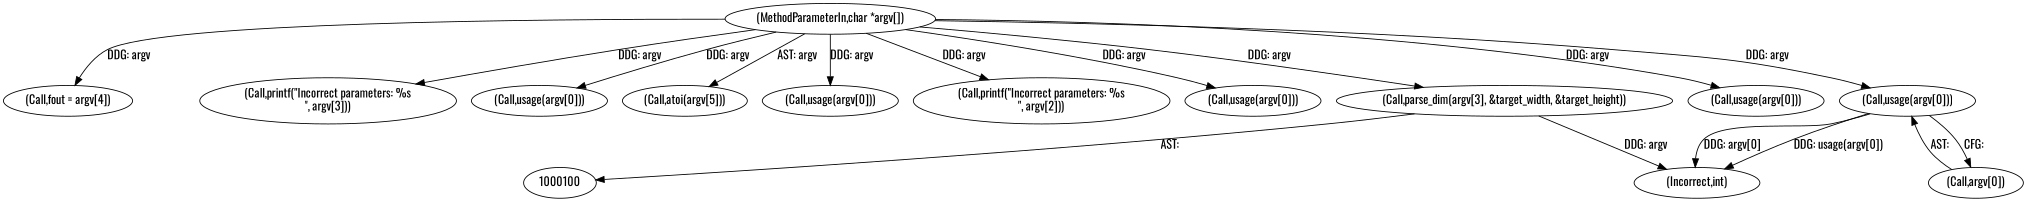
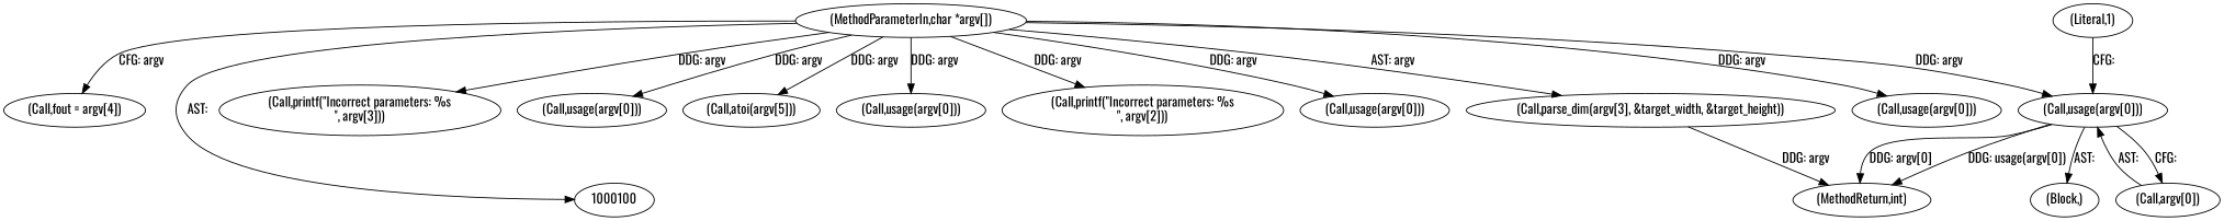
  digraph {
    fontname=Oswald
    node [fontname=Oswald]
    edge [fontname=Oswald]
    n1 [label="(Call,usage(argv[0]))"]
-   n2 [label="(Incorrect,int)"]
+   n2 [label="(MethodReturn,int)"]
+   n3 [label="(Block,)"]
    n4 [label="(Call,argv[0])"]
    n5 [label="(MethodParameterIn,char *argv[])"]
    n6 [label="(Call,usage(argv[0]))"]
    n7 [label="(Call,fout = argv[4])"]
    n8 [label="(Call,parse_dim(argv[3], &target_width, &target_height))"]
    n9 [label="(Call,printf(\"Incorrect parameters: %s\n\", argv[3]))"]
    n10 [label="(Call,usage(argv[0]))"]
    n11 [label="(Call,atoi(argv[5]))"]
    n12 [label="(Call,usage(argv[0]))"]
    n13 [label="(Call,printf(\"Incorrect parameters: %s\n\", argv[2]))"]
    n14 [label="(Call,usage(argv[0]))"]
    1000100
+   n16 [label="(Literal,1)"]
    n1 -> n2 [label="DDG: usage(argv[0])"]
    n1 -> n2 [label="DDG: argv[0]"]
+   n1 -> n3 [label="AST: "]
    n1 -> n4 [label="CFG: "]
    n4 -> n1 [label="AST: "]
    n5 -> n1 [label="DDG: argv"]
    n5 -> n6 [label="DDG: argv"]
-   n5 -> n7 [label="DDG: argv"]
-   n5 -> n8 [label="DDG: argv"]
+   n5 -> n7 [label="CFG: argv"]
+   n5 -> n8 [label="AST: argv"]
    n5 -> n9 [label="DDG: argv"]
    n5 -> n10 [label="DDG: argv"]
-   n5 -> n11 [label="AST: argv"]
+   n5 -> n11 [label="DDG: argv"]
    n5 -> n12 [label="DDG: argv"]
    n5 -> n13 [label="DDG: argv"]
    n5 -> n14 [label="DDG: argv"]
-   n8 -> 1000100 [label="AST: "]
+   n5 -> 1000100 [label="AST: "]
    n8 -> n2 [label="DDG: argv"]
+   n16 -> n1 [label="CFG: "]
  }
